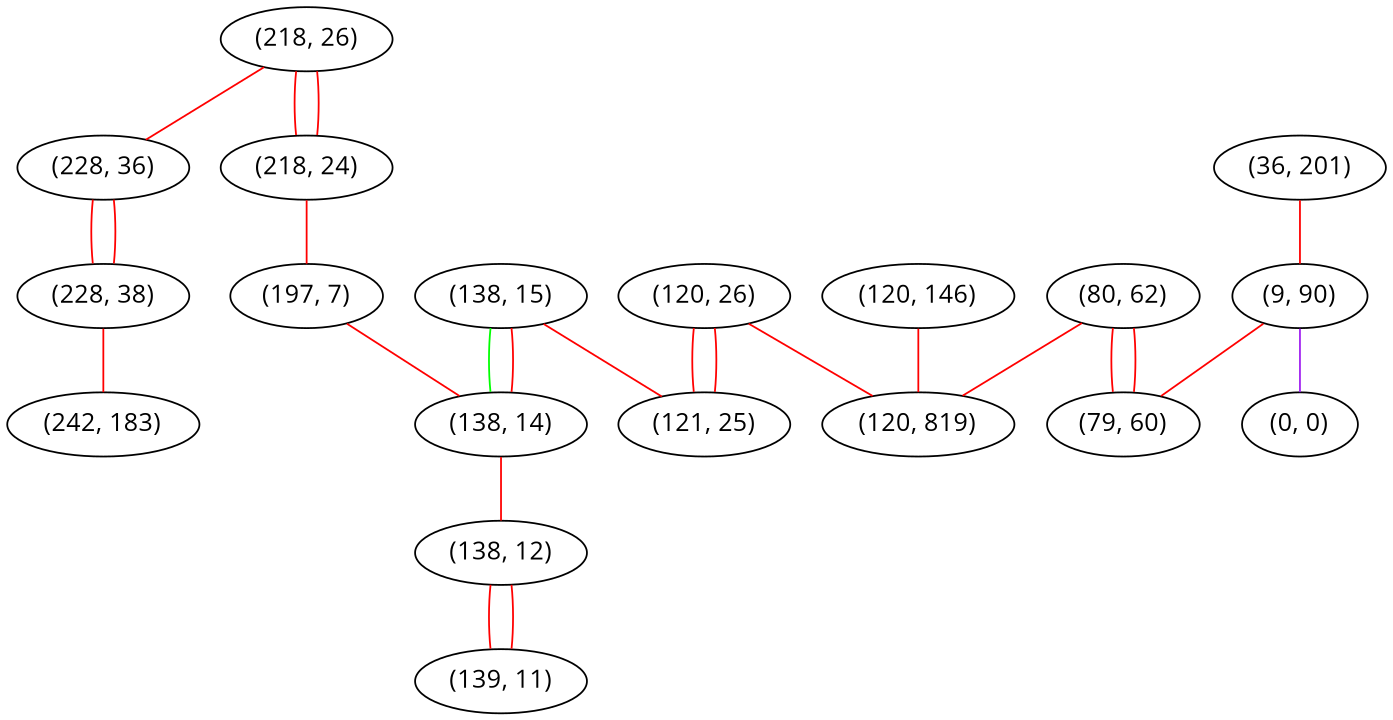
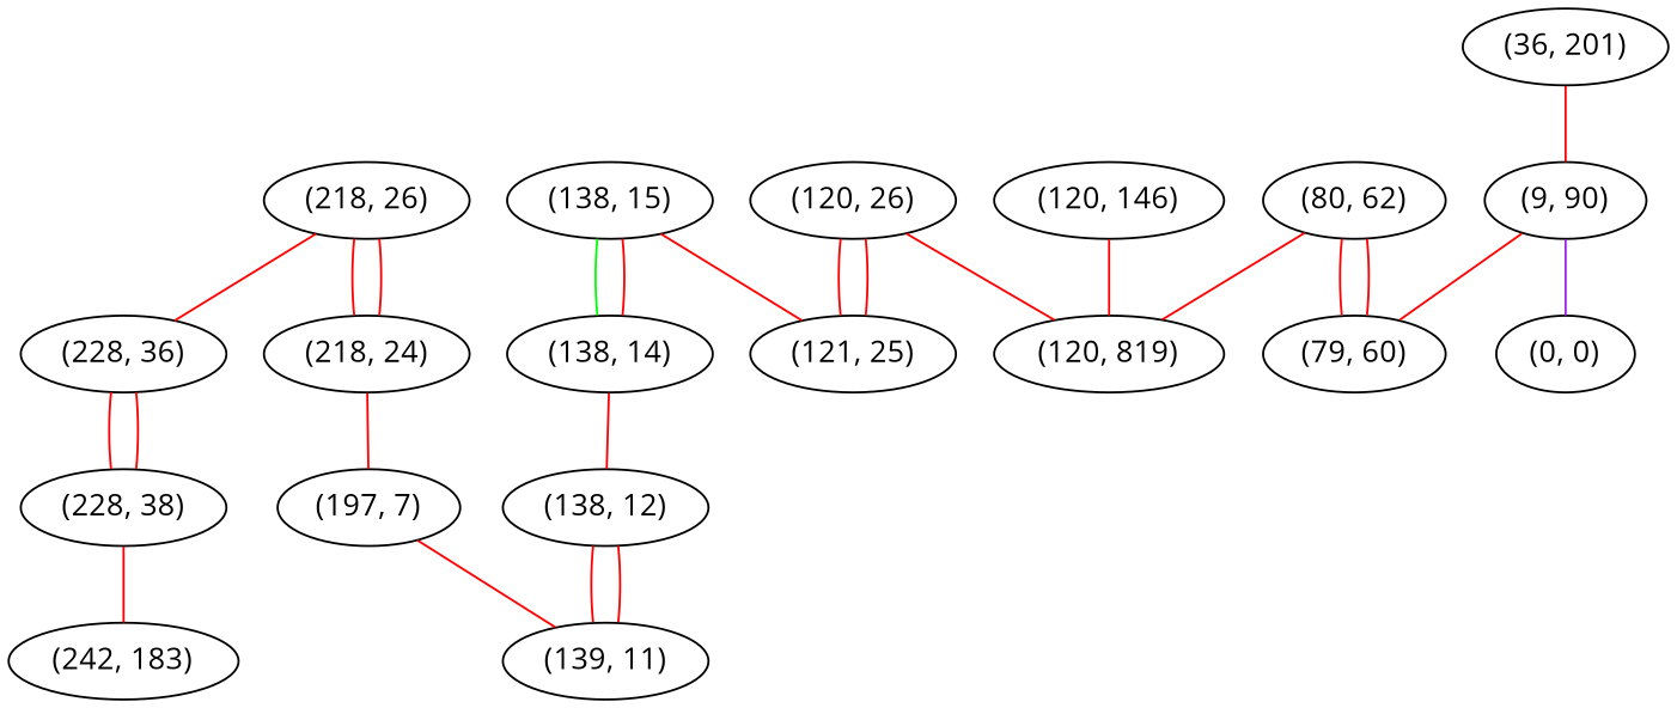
  graph {
    fontname="Open Sans"
    node [fontname="Open Sans"]
    edge [color=red fontname="Open Sans" weight=1]
    "(218, 26)"
    "(228, 36)"
    "(218, 24)"
    "(228, 38)"
    "(197, 7)"
    "(138, 15)"
    "(121, 25)"
    "(138, 14)"
    "(138, 12)"
    "(242, 183)"
    n11 [label="(9, 90)"]
    "(36, 201)"
    "(79, 60)"
    "(0, 0)"
    n15 [label="(120, 819)"]
    "(120, 146)"
    "(139, 11)"
    "(80, 62)"
    "(120, 26)"
    "(218, 26)" -- "(228, 36)"
    "(218, 26)" -- "(218, 24)"
    "(218, 26)" -- "(218, 24)"
    "(228, 36)" -- "(228, 38)"
    "(228, 36)" -- "(228, 38)"
    "(218, 24)" -- "(197, 7)"
    "(228, 38)" -- "(242, 183)"
-   "(197, 7)" -- "(138, 14)"
+   "(197, 7)" -- "(139, 11)"
    "(138, 15)" -- "(121, 25)"
    "(138, 15)" -- "(138, 14)" [color=green weight=2]
    "(138, 15)" -- "(138, 14)"
    "(138, 14)" -- "(138, 12)"
    "(138, 12)" -- "(139, 11)"
    "(138, 12)" -- "(139, 11)"
    n11 -- "(79, 60)"
    n11 -- "(0, 0)" [color=purple weight=4]
    "(36, 201)" -- n11
    "(120, 146)" -- n15
    "(80, 62)" -- "(79, 60)"
    "(80, 62)" -- "(79, 60)"
    "(80, 62)" -- n15
    "(120, 26)" -- "(121, 25)"
    "(120, 26)" -- "(121, 25)"
    "(120, 26)" -- n15
  }
